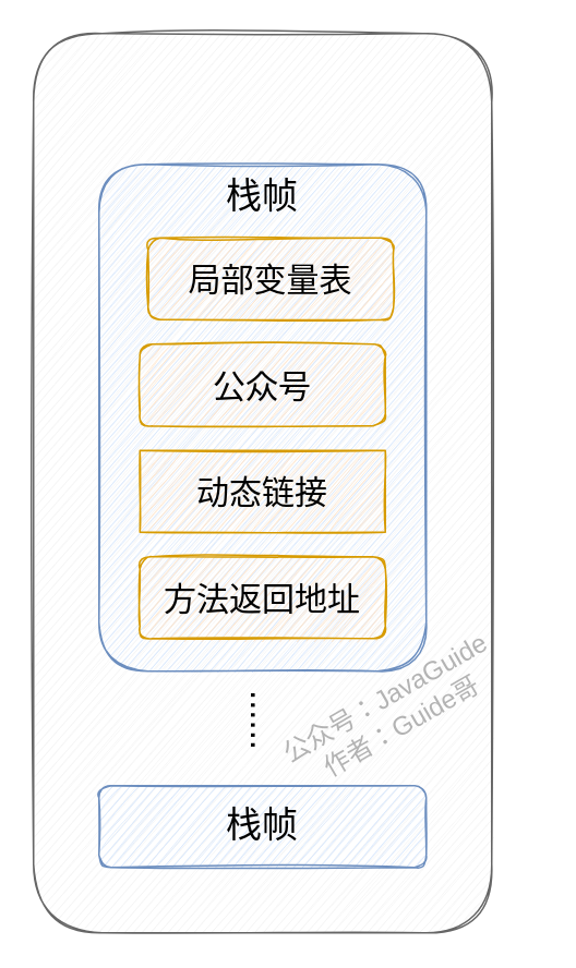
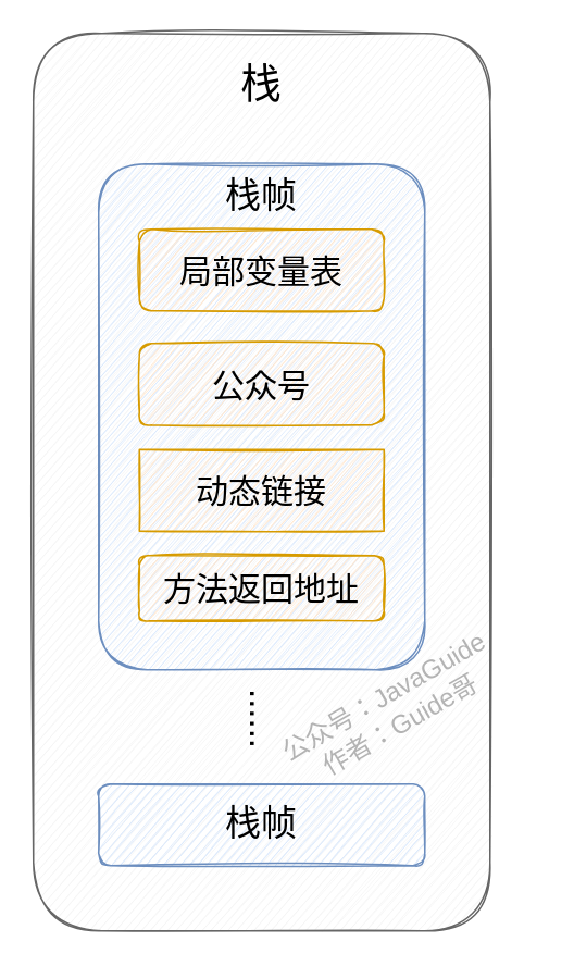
  <mxCell id="0" />
  <mxCell id="1" parent="0" />
  <mxCell id="2" value="" style="rounded=1;whiteSpace=wrap;html=1;fillColor=#f5f5f5;strokeColor=#666666;sketch=1;fontSize=20;fontColor=#333333;shadow=0;glass=0;" vertex="1" parent="1"><mxGeometry x="20" y="20" width="280" height="550" as="geometry" /></mxCell>
+ <mxCell id="3" value="栈" style="text;html=1;strokeColor=none;fillColor=none;align=center;verticalAlign=middle;whiteSpace=wrap;rounded=0;fontSize=25;sketch=1;" vertex="1" parent="1"><mxGeometry x="20" y="40" width="280" height="20" as="geometry" /></mxCell>
  <mxCell id="4" value="" style="rounded=1;whiteSpace=wrap;html=1;fillColor=#dae8fc;strokeColor=#6c8ebf;sketch=1;fontSize=20;" vertex="1" parent="1"><mxGeometry x="60" y="100" width="200" height="310" as="geometry" /></mxCell>
  <mxCell id="5" value="栈帧" style="text;html=1;strokeColor=none;fillColor=none;align=center;verticalAlign=middle;whiteSpace=wrap;rounded=0;fontSize=22;sketch=1;" vertex="1" parent="1"><mxGeometry x="20" y="110" width="280" height="20" as="geometry" /></mxCell>
- <mxCell id="6" value="局部变量表" style="rounded=1;whiteSpace=wrap;html=1;fillColor=#ffe6cc;strokeColor=#d79b00;sketch=1;fontSize=20;" vertex="1" parent="1"><mxGeometry x="90" y="145" width="150" height="50" as="geometry" /></mxCell>
+ <mxCell id="6" value="局部变量表" style="rounded=1;whiteSpace=wrap;html=1;fillColor=#ffe6cc;strokeColor=#d79b00;sketch=1;fontSize=20;" vertex="1" parent="1"><mxGeometry x="85" y="140" width="150" height="50" as="geometry" /></mxCell>
  <mxCell id="7" value="公众号" style="rounded=1;whiteSpace=wrap;html=1;fillColor=#ffe6cc;strokeColor=#d79b00;sketch=1;fontSize=20;" vertex="1" parent="1"><mxGeometry x="85" y="210" width="150" height="50" as="geometry" /></mxCell>
  <mxCell id="8" value="动态链接" style="whiteSpace=wrap;html=1;fillColor=#ffe6cc;strokeColor=#d79b00;sketch=1;fontSize=20;rounded=0;" vertex="1" parent="1"><mxGeometry x="85" y="275" width="150" height="50" as="geometry" /></mxCell>
- <mxCell id="9" value="方法返回地址" style="rounded=1;whiteSpace=wrap;html=1;fillColor=#ffe6cc;strokeColor=#d79b00;sketch=1;fontSize=20;" vertex="1" parent="1"><mxGeometry x="85" y="340" width="150" height="50" as="geometry" /></mxCell>
+ <mxCell id="9" value="方法返回地址" style="rounded=1;whiteSpace=wrap;html=1;fillColor=#ffe6cc;strokeColor=#d79b00;sketch=1;fontSize=20;" vertex="1" parent="1"><mxGeometry x="85" y="340" width="150" height="40" as="geometry" /></mxCell>
  <mxCell id="10" value="&lt;span style=&quot;font-size: 22px&quot;&gt;栈帧&lt;/span&gt;" style="rounded=1;whiteSpace=wrap;html=1;fillColor=#dae8fc;strokeColor=#6c8ebf;sketch=1;fontSize=20;" vertex="1" parent="1"><mxGeometry x="60" y="480" width="200" height="50" as="geometry" /></mxCell>
  <mxCell id="11" value="&lt;div&gt;&lt;span&gt;......&lt;/span&gt;&lt;/div&gt;" style="text;html=1;align=left;verticalAlign=middle;resizable=0;points=[];autosize=1;fontSize=22;rotation=90;direction=south;sketch=1;" vertex="1" parent="1"><mxGeometry x="135" y="430" width="50" height="30" as="geometry" /></mxCell>
  <mxCell id="12" value="公众号：JavaGuide&lt;br style=&quot;font-size: 16px;&quot;&gt;作者：Guide哥" style="text;html=1;strokeColor=none;fillColor=none;align=center;verticalAlign=middle;whiteSpace=wrap;rounded=0;labelBackgroundColor=none;fontSize=16;fontColor=#B3B3B3;rotation=-30;sketch=1;" vertex="1" parent="1"><mxGeometry x="150" y="430" width="180" height="10" as="geometry" /></mxCell>
